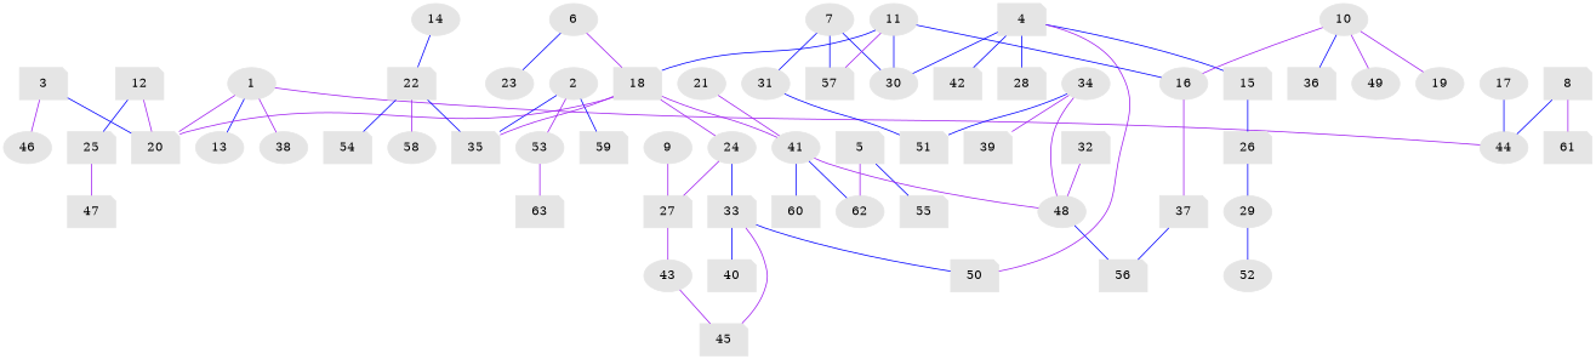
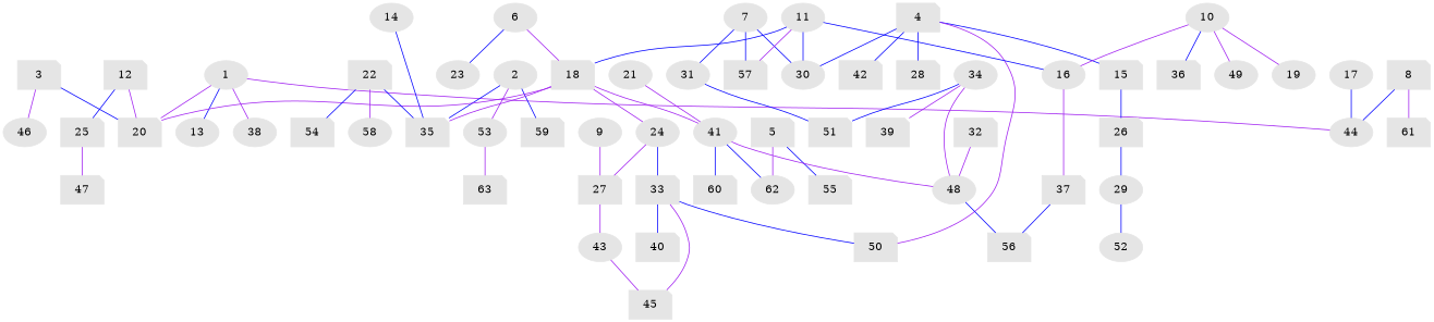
  graph {
    node [color=gray90 shape=note style=filled]
    edge [color=blue weight=1.0]
    1 [shape=ellipse]
    13 [shape=ellipse]
    20
    38 [shape=ellipse]
    44 [shape=ellipse]
    2 [shape=ellipse]
    35
    53 [shape=ellipse]
    59
    63
    3
    46 [shape=ellipse]
    4
    15
    28
    30 [shape=ellipse]
    42
    50
    26
    62 [shape=ellipse]
    5
    55
    6 [shape=ellipse]
    18
    23 [shape=ellipse]
    24 [shape=ellipse]
    41 [shape=ellipse]
    7 [shape=ellipse]
    31 [shape=ellipse]
    57
    51
    8
    61
    9 [shape=ellipse]
    27
    43 [shape=ellipse]
    10 [shape=ellipse]
    16 [shape=ellipse]
    19 [shape=ellipse]
    36
    49 [shape=ellipse]
    37
    11 [shape=ellipse]
    12
    25
    47
    14 [shape=ellipse]
    22
    54
    58 [shape=ellipse]
    29 [shape=ellipse]
    56
    17 [shape=ellipse]
    33
    48 [shape=ellipse]
    60
    21 [shape=ellipse]
    40
    45
    52 [shape=ellipse]
    32
    34 [shape=ellipse]
    39
    1 -- 13
    1 -- 20 [color=purple]
    1 -- 38 [color=purple]
    1 -- 44 [color=purple]
    2 -- 35
    2 -- 53 [color=purple]
    2 -- 59
    53 -- 63 [color=purple]
    3 -- 20
    3 -- 46 [color=purple]
    4 -- 15
    4 -- 28
    4 -- 30
    4 -- 42
    4 -- 50 [color=purple]
    15 -- 26
    26 -- 29
    5 -- 62 [color=purple]
    5 -- 55
    6 -- 18 [color=purple]
    6 -- 23
    18 -- 20 [color=purple]
    18 -- 35 [color=purple]
    18 -- 24 [color=purple]
    18 -- 41 [color=purple]
    24 -- 27 [color=purple]
    24 -- 33
    41 -- 62
    41 -- 48 [color=purple]
    41 -- 60
    7 -- 30
    7 -- 31
    7 -- 57
    31 -- 51
    8 -- 44
    8 -- 61 [color=purple]
    9 -- 27 [color=purple]
    27 -- 43 [color=purple]
    43 -- 45 [color=purple]
    10 -- 16 [color=purple]
    10 -- 19 [color=purple]
    10 -- 36
    10 -- 49 [color=purple]
    16 -- 37 [color=purple]
    37 -- 56
    11 -- 30
    11 -- 18
    11 -- 57 [color=purple]
    11 -- 16
    12 -- 20 [color=purple]
    12 -- 25
    25 -- 47 [color=purple]
-   14 -- 22
+   14 -- 35
    22 -- 35
    22 -- 54
    22 -- 58 [color=purple]
    29 -- 52
    17 -- 44
    33 -- 50
    33 -- 40
    33 -- 45 [color=purple]
    48 -- 56
    21 -- 41 [color=purple]
    32 -- 48 [color=purple]
    34 -- 51
    34 -- 48 [color=purple]
    34 -- 39 [color=purple]
  }
